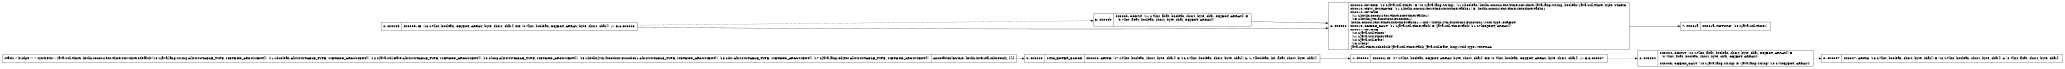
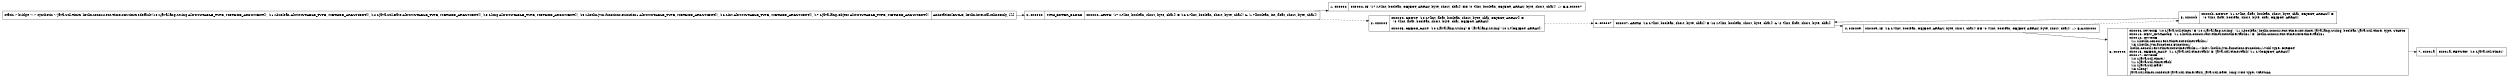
  digraph {
    rankdir=LR
    node [shape=record]
    n1 [label="{0\:\ 0x0000|MTH_ENTER_BLOCK\l|0x0000: ARITH  (r7 I:?[int, boolean, short, byte, char]) = (r6 I:?[int, boolean, short, byte, char]) & (1 ?[boolean, int, float, short, byte, char]) \l}"]
    n2 [label="{1\:\ 0x0002|0x0002: IF  (r7 I:?[int, boolean, OBJECT, ARRAY, byte, short, char]) == (0 ?[int, boolean, OBJECT, ARRAY, byte, short, char])  \-\> B:3:0x0007 \l}"]
    n3 [label="{2\:\ 0x0004|0x0004: CONST  (r0 I:?[int, float, boolean, short, byte, char, OBJECT, ARRAY]) = \l  (0 ?[int, float, boolean, short, byte, char, OBJECT, ARRAY])\l \l0x0005: CHECK_CAST  (r0 I:java.lang.String) = (java.lang.String) (r0 I:?[OBJECT, ARRAY]) \l}"]
    n4 [label="{3\:\ 0x0007|0x0007: ARITH  (r6 I:?[int, boolean, short, byte, char]) = (r6 I:?[int, boolean, short, byte, char]) & (2 ?[int, float, short, byte, char]) \l}"]
    n5 [label="{4\:\ 0x0009|0x0009: IF  (r6 I:?[int, boolean, OBJECT, ARRAY, byte, short, char]) == (0 ?[int, boolean, OBJECT, ARRAY, byte, short, char])  \-\> B:6:0x000c \l}"]
    n6 [label="{5\:\ 0x000b|0x000b: CONST  (r1 I:?[int, float, boolean, short, byte, char, OBJECT, ARRAY]) = \l  (0 ?[int, float, boolean, short, byte, char, OBJECT, ARRAY])\l \l}"]
    n7 [label="{6\:\ 0x000c|0x000c: INVOKE  (r0 I:java.util.Timer) = (r0 I:java.lang.String), (r1 I:boolean) kotlin.concurrent.TimersKt.timer(java.lang.String, boolean):java.util.Timer type: STATIC \l0x0010: NEW_INSTANCE  (r1 I:kotlin.concurrent.TimersKt$timerTask$1) =  kotlin.concurrent.TimersKt$timerTask$1 \l0x0012: INVOKE  \l  (r1 I:kotlin.concurrent.TimersKt$timerTask$1)\l  (r5 I:kotlin.jvm.functions.Function1)\l kotlin.concurrent.TimersKt$timerTask$1.\<init\>(kotlin.jvm.functions.Function1):void type: DIRECT \l0x0015: CHECK_CAST  (r1 I:java.util.TimerTask) = (java.util.TimerTask) (r1 I:?[OBJECT, ARRAY]) \l0x0017: INVOKE  \l  (r0 I:java.util.Timer)\l  (r1 I:java.util.TimerTask)\l  (r2 I:java.util.Date)\l  (r3 I:long)\l java.util.Timer.schedule(java.util.TimerTask, java.util.Date, long):void type: VIRTUAL \l}"]
    n8 [label="{7\:\ 0x001a|0x001a: RETURN  (r0 I:java.util.Timer) \l}"]
    n9 [label="{static \/* bridge *\/ \/* synthetic *\/ java.util.Timer kotlin.concurrent.TimersKt.timer$default((r0 I:java.lang.String A[IMMUTABLE_TYPE, METHOD_ARGUMENT]), (r1 I:boolean A[IMMUTABLE_TYPE, METHOD_ARGUMENT]), (r2 I:java.util.Date A[IMMUTABLE_TYPE, METHOD_ARGUMENT]), (r3 I:long A[IMMUTABLE_TYPE, METHOD_ARGUMENT]), (r5 I:kotlin.jvm.functions.Function1 A[IMMUTABLE_TYPE, METHOD_ARGUMENT]), (r6 I:int A[IMMUTABLE_TYPE, METHOD_ARGUMENT]), (r7 I:java.lang.Object A[IMMUTABLE_TYPE, METHOD_ARGUMENT]))  | Annotation[BUILD, kotlin.internal.InlineOnly, \{\}]\l}"]
    n1 -> n2
-   n2 -> n3 [style=dashed]
+   n1 -> n3 [style=dashed]
    n3 -> n4 [style=dashed]
+   n4 -> n5
    n5 -> n6 [style=dashed]
    n5 -> n7
-   n6 -> n7
+   n6 -> n4
    n7 -> n8
    n9 -> n1
  }
